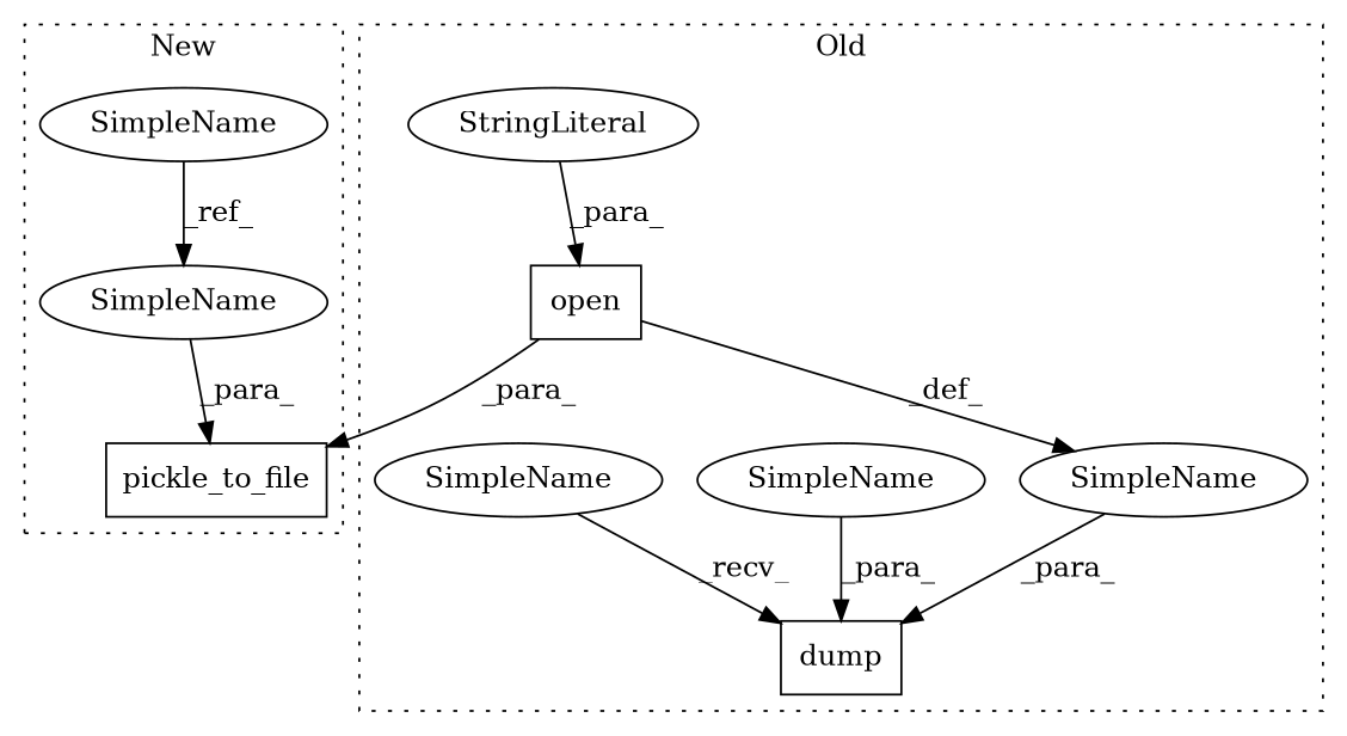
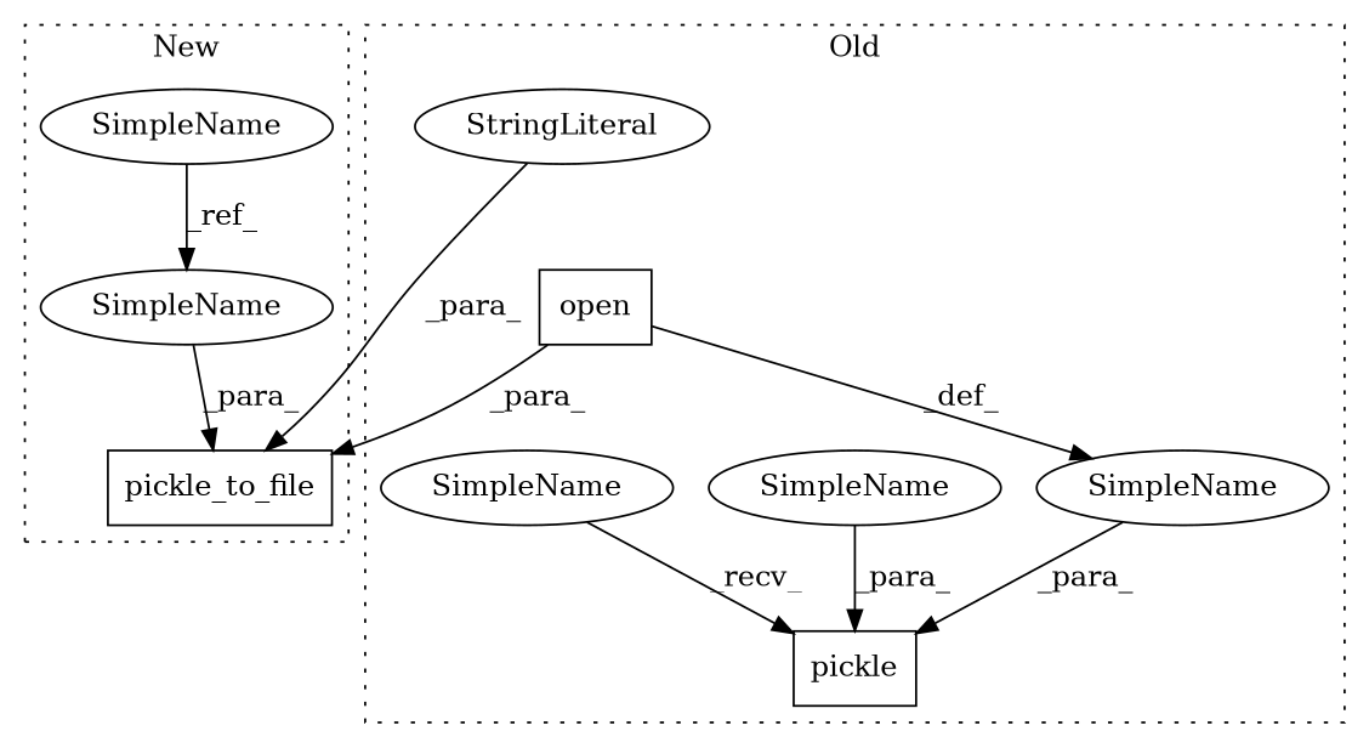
  digraph {
    node [a=42 l=4 shape=ellipse]
    n1 [a=32 l="5,1" label=open s="5295,5339" shape=box]
    n2 [label=SimpleName l=""]
-   n3 [a=32 l="5,1" label=dump s="5285,5340" shape=box]
+   n3 [a=32 l="5,1" label=pickle s="5285,5340" shape=box]
    n4 [a=45 label=StringLiteral s=5335]
    n5 [label=SimpleName s=5290]
    n6 [l=6 label=SimpleName s=5278]
    n7 [a=32 l="15,1" label=pickle_to_file s="5433,5487" shape=box]
    n8 [label=SimpleName s=4928]
    n9 [label=SimpleName s=5448]
    subgraph cluster_1 {
      label=Old
      style=dotted
      n1
      n2
      n3
      n4
      n5
      n6
    }
    subgraph cluster_2 {
      label=New
      style=dotted
      n7
      n8
      n9
    }
    n1 -> n2 [label=_def_]
    n1 -> n7 [label=_para_]
    n2 -> n3 [label=_para_]
-   n4 -> n1 [label=_para_]
+   n4 -> n7 [label=_para_]
    n5 -> n3 [label=_para_]
    n6 -> n3 [label=_recv_]
    n8 -> n9 [label=_ref_]
    n9 -> n7 [label=_para_]
  }
